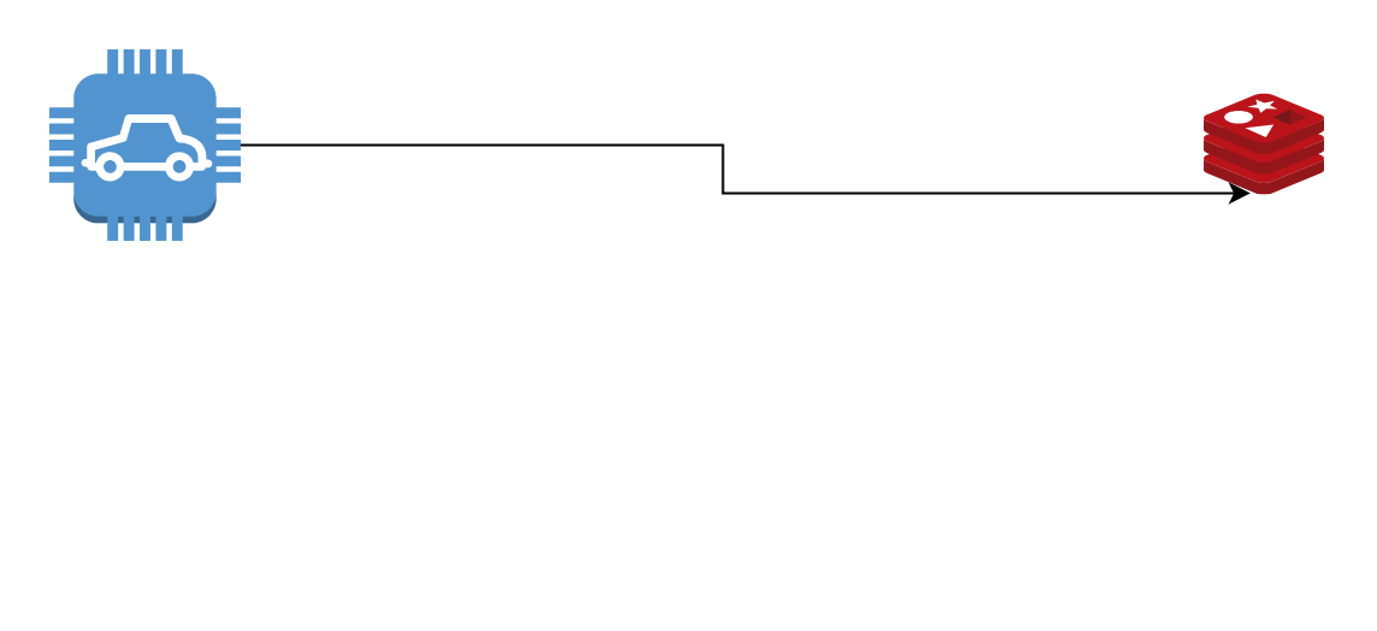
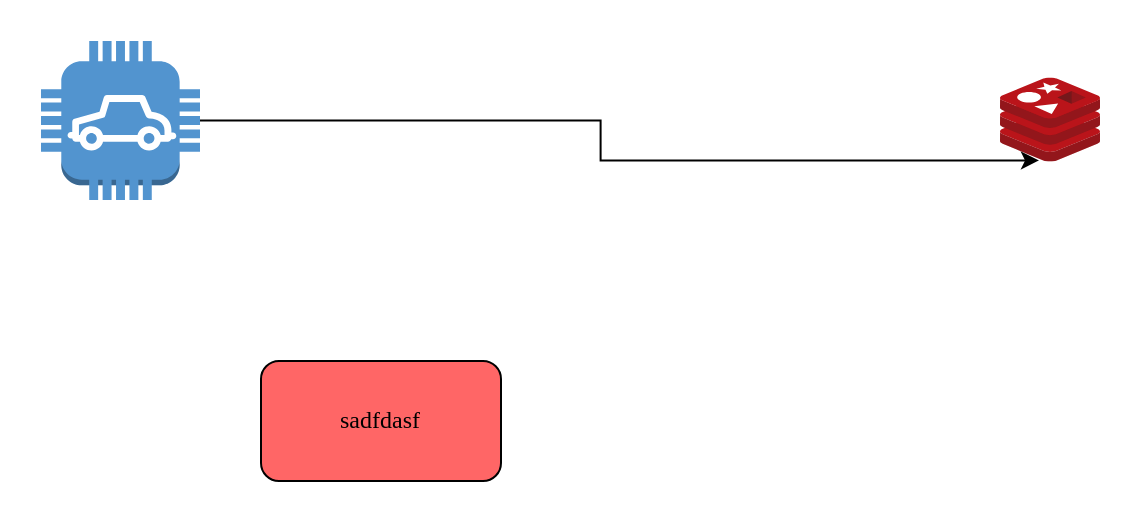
  <mxCell id="0" />
  <mxCell id="1" parent="0" />
  <mxCell id="2" value="" style="aspect=fixed;html=1;points=[];align=center;image;fontSize=12;image=img/lib/mscae/Cache_Redis_Product.svg;" parent="1" vertex="1"><mxGeometry x="500" y="38.75" width="50" height="42" as="geometry" /></mxCell>
  <mxCell id="3" style="edgeStyle=orthogonalEdgeStyle;rounded=0;orthogonalLoop=1;jettySize=auto;html=1;entryX=0.38;entryY=0.976;entryDx=0;entryDy=0;entryPerimeter=0;" edge="1" parent="1" source="4" target="2"><mxGeometry relative="1" as="geometry" /></mxCell>
  <mxCell id="4" value="" style="outlineConnect=0;dashed=0;verticalLabelPosition=bottom;verticalAlign=top;align=center;html=1;shape=mxgraph.aws3.car;fillColor=#5294CF;gradientColor=none;" parent="1" vertex="1"><mxGeometry x="20" y="20" width="79.5" height="79.5" as="geometry" /></mxCell>
+ <mxCell id="5" value="&lt;font face=&quot;Comic Sans MS&quot;&gt;sadfdasf&lt;/font&gt;" style="rounded=1;whiteSpace=wrap;html=1;fillColor=#FF6666;" vertex="1" parent="1"><mxGeometry x="130" y="180" width="120" height="60" as="geometry" /></mxCell>
